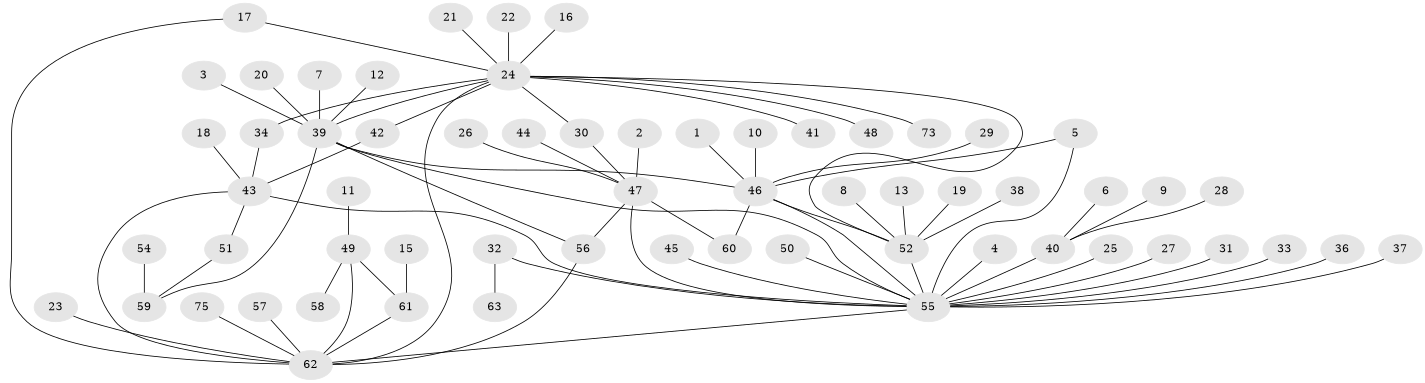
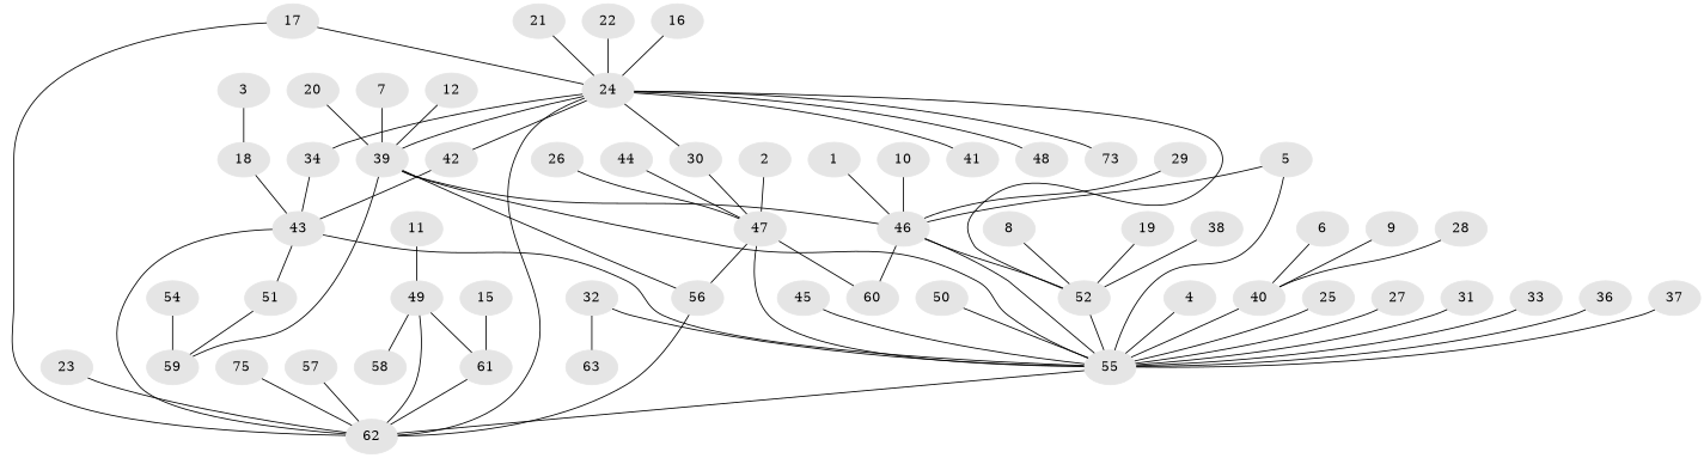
  graph {
    node [color=gray90 style=filled]
    edge [weight=1.0]
    1
    46
    55
    52
    60
    2
    47
    56
    3
    39
    59
    4
    62
    5
    6
    40
    7
    8
    9
    10
    11
    49
    61
    58
    12
-   13
    15
    16
    24
    30
    34
    41
    42
    48
    n35 [label=73]
    17
    18
    43
    51
    19
    20
    21
    22
    23
    25
    26
    27
    28
    29
    31
    32
    63
    33
    n54 [label=75]
    36
    37
    38
    44
    45
    50
    54
    57
    1 -- 46
    46 -- 55
    46 -- 52
    46 -- 60
    55 -- 62
    52 -- 55
    2 -- 47
    47 -- 55
    47 -- 60
    47 -- 56
    56 -- 62
-   3 -- 39
+   3 -- 18
    39 -- 46
    39 -- 55
    39 -- 56
    39 -- 59
    4 -- 55
    5 -- 46
    5 -- 55
    6 -- 40
    40 -- 55
    7 -- 39
    8 -- 52
    9 -- 40
    10 -- 46
    11 -- 49
    49 -- 62
    49 -- 61
    49 -- 58
    61 -- 62
    12 -- 39
-   13 -- 52
    15 -- 61
    16 -- 24
    24 -- 52
    24 -- 39
    24 -- 62
    24 -- 30
    24 -- 34
    24 -- 41
    24 -- 42
    24 -- 48
    24 -- n35
    30 -- 47
    34 -- 43
    42 -- 43
    17 -- 62
    17 -- 24
    18 -- 43
    43 -- 55
    43 -- 62
    43 -- 51
    51 -- 59
    19 -- 52
    20 -- 39
    21 -- 24
    22 -- 24
    23 -- 62
    25 -- 55
    26 -- 47
    27 -- 55
    28 -- 40
    29 -- 46
    31 -- 55
    32 -- 55
    32 -- 63
    33 -- 55
    n54 -- 62
    36 -- 55
    37 -- 55
    38 -- 52
    44 -- 47
    45 -- 55
    50 -- 55
    54 -- 59
    57 -- 62
  }
